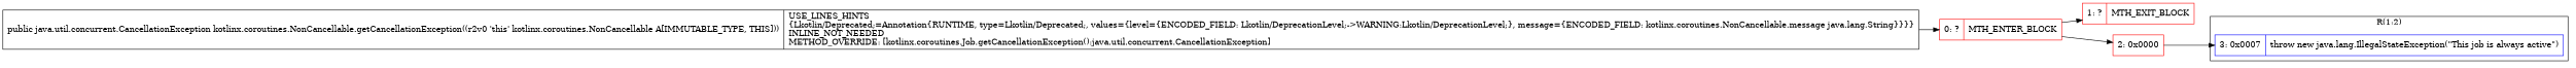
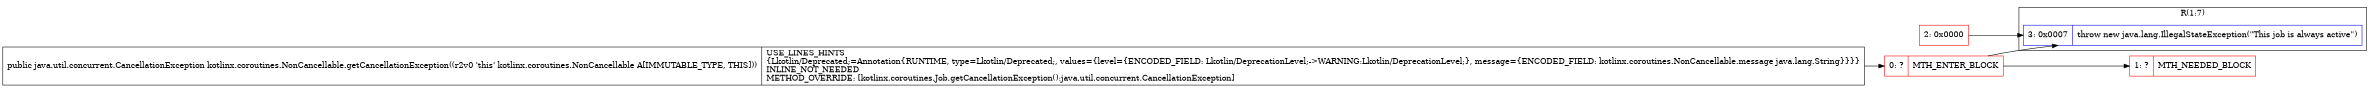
  digraph {
    rankdir=LR
    node [color=red shape=record]
    n1 [color=blue label="{3\:\ 0x0007|throw new java.lang.IllegalStateException(\"This job is always active\")\l}"]
-   n2 [label="{1\:\ ?|MTH_EXIT_BLOCK\l}"]
+   n2 [label="{1\:\ ?|MTH_NEEDED_BLOCK\l}"]
    n3 [label="{0\:\ ?|MTH_ENTER_BLOCK\l}"]
    n4 [label="{2\:\ 0x0000}"]
    n5 [label="{public java.util.concurrent.CancellationException kotlinx.coroutines.NonCancellable.getCancellationException((r2v0 'this' kotlinx.coroutines.NonCancellable A[IMMUTABLE_TYPE, THIS]))  | USE_LINES_HINTS\l\{Lkotlin\/Deprecated;=Annotation\{RUNTIME, type=Lkotlin\/Deprecated;, values=\{level=\{ENCODED_FIELD: Lkotlin\/DeprecationLevel;\-\>WARNING:Lkotlin\/DeprecationLevel;\}, message=\{ENCODED_FIELD: kotlinx.coroutines.NonCancellable.message java.lang.String\}\}\}\}\lINLINE_NOT_NEEDED\lMETHOD_OVERRIDE: [kotlinx.coroutines.Job.getCancellationException():java.util.concurrent.CancellationException]\l}" color=""]
    subgraph cluster_1 {
-     label="R(1:2)"
+     label="R(1:7)"
      n1
    }
    n3 -> n2
-   n3 -> n4
+   n3 -> n1
    n4 -> n1
    n5 -> n3
  }
